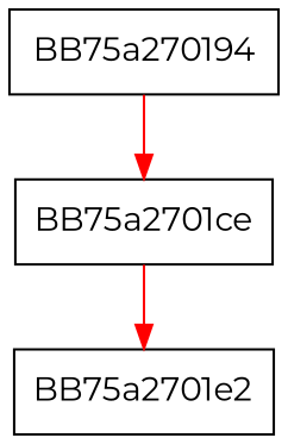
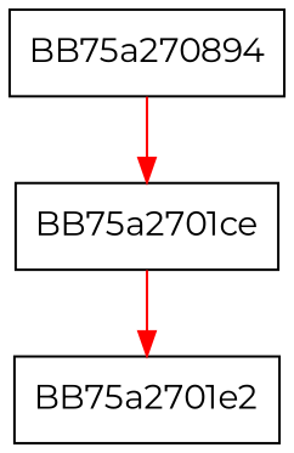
  digraph {
    fontname=Montserrat
    splines=ortho
    node [fontname=Montserrat shape=box]
    edge [color=red fontname=Montserrat]
-   BB75a270194
+   BB75a270194 [label=BB75a270894]
    BB75a2701ce
    BB75a2701e2
    BB75a270194 -> BB75a2701ce
    BB75a2701ce -> BB75a2701e2
  }
